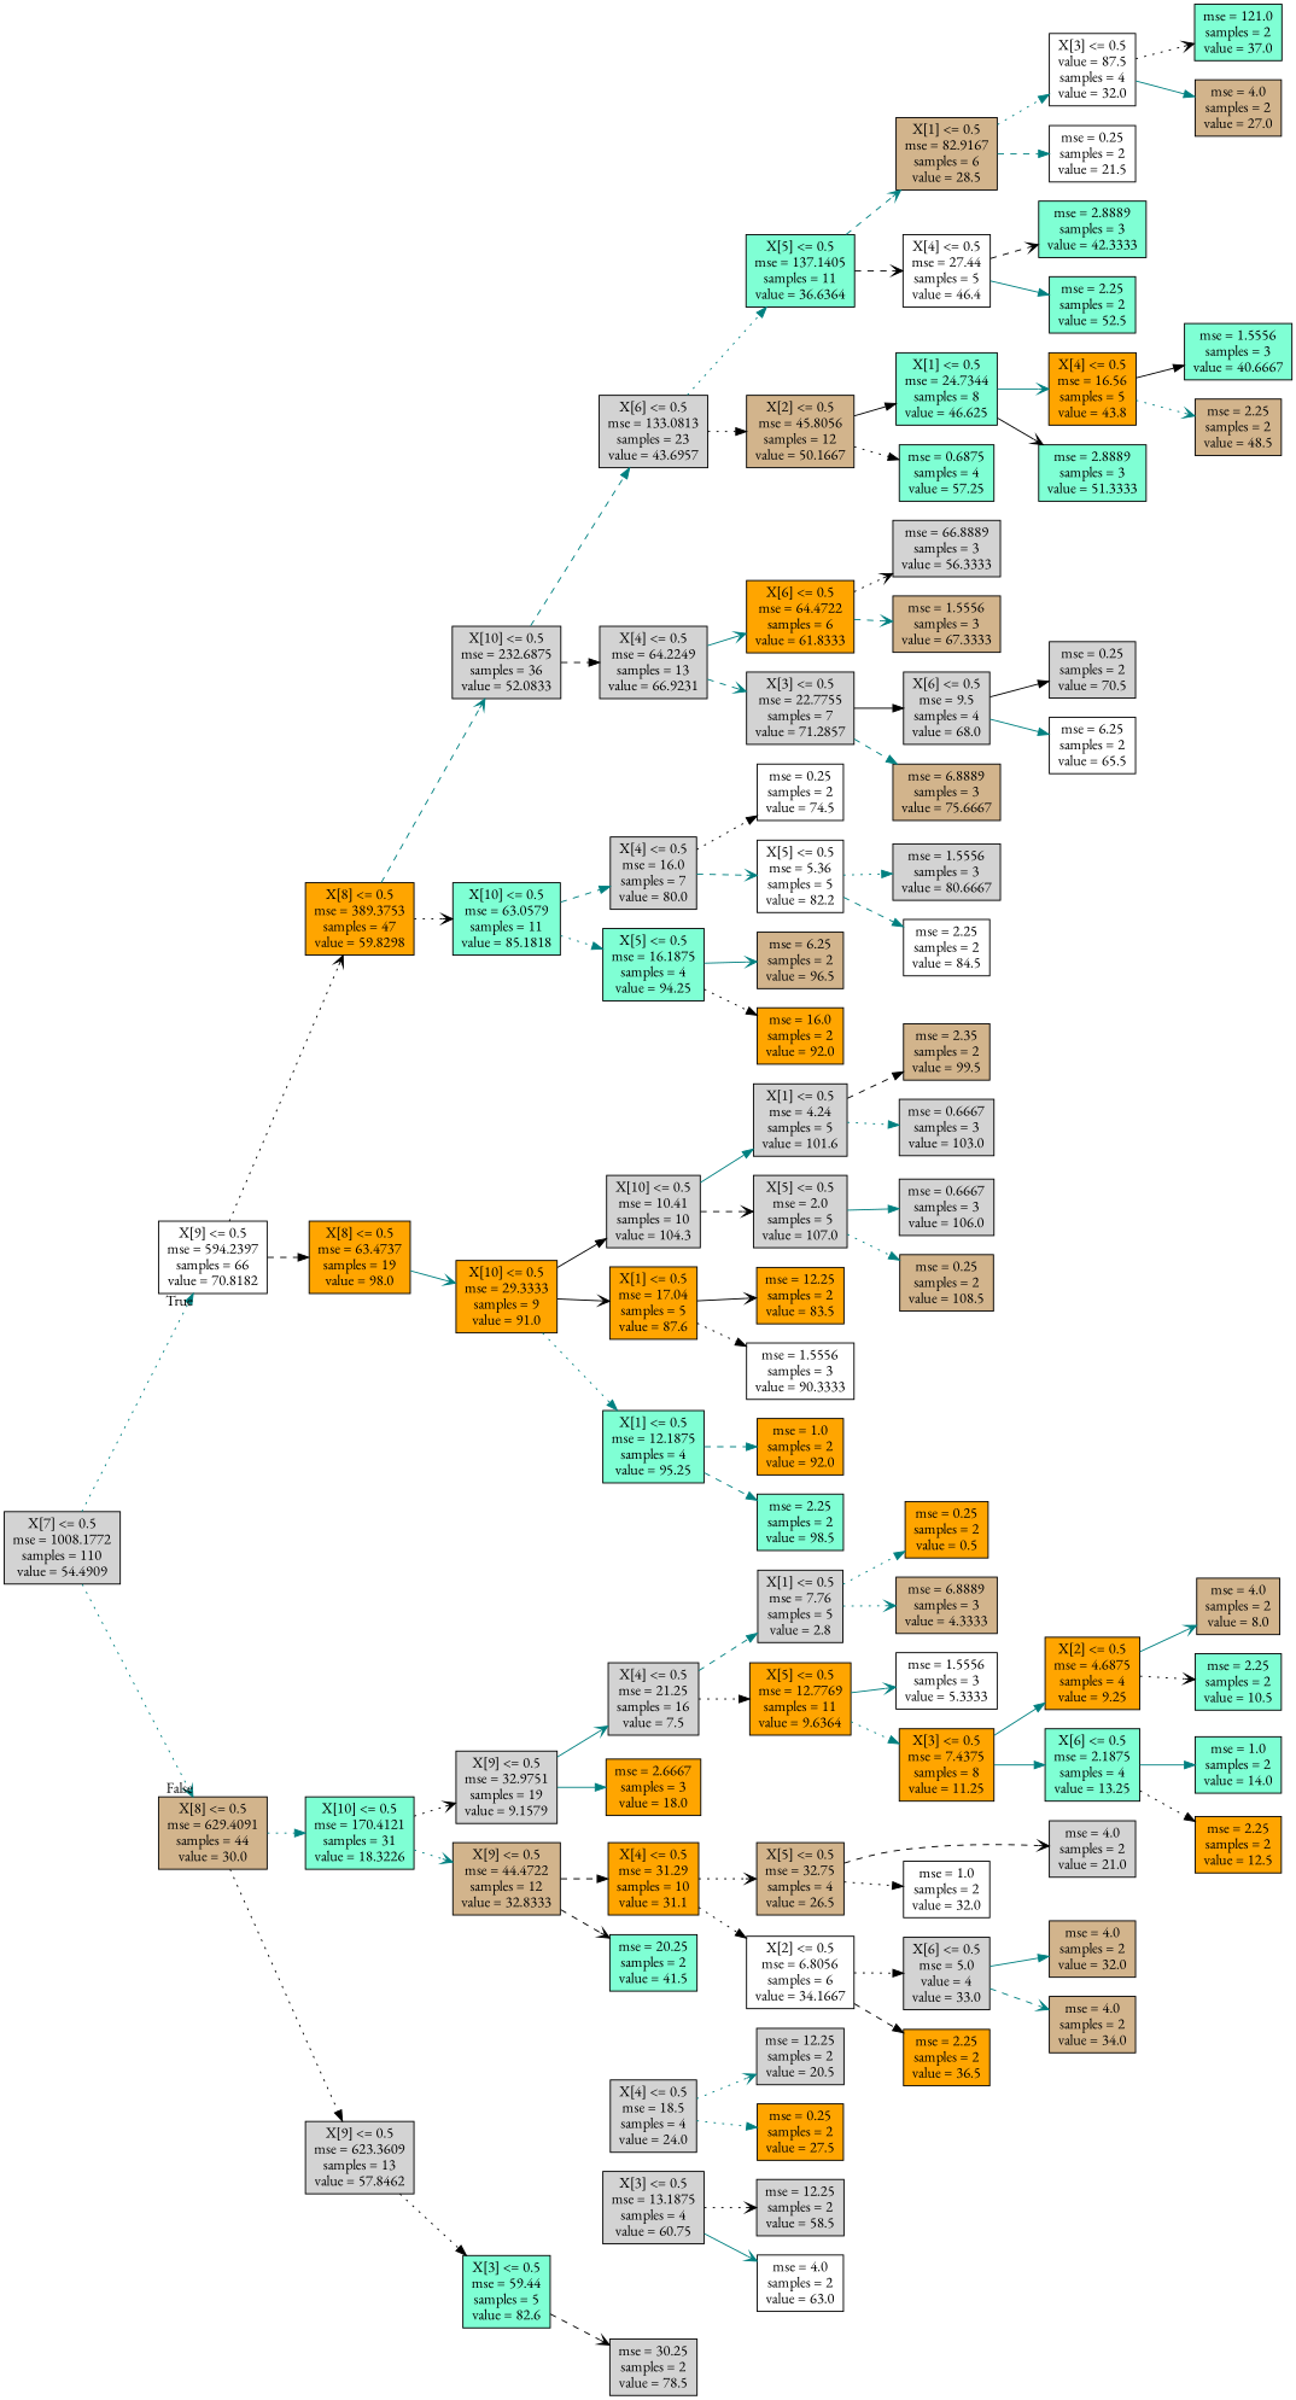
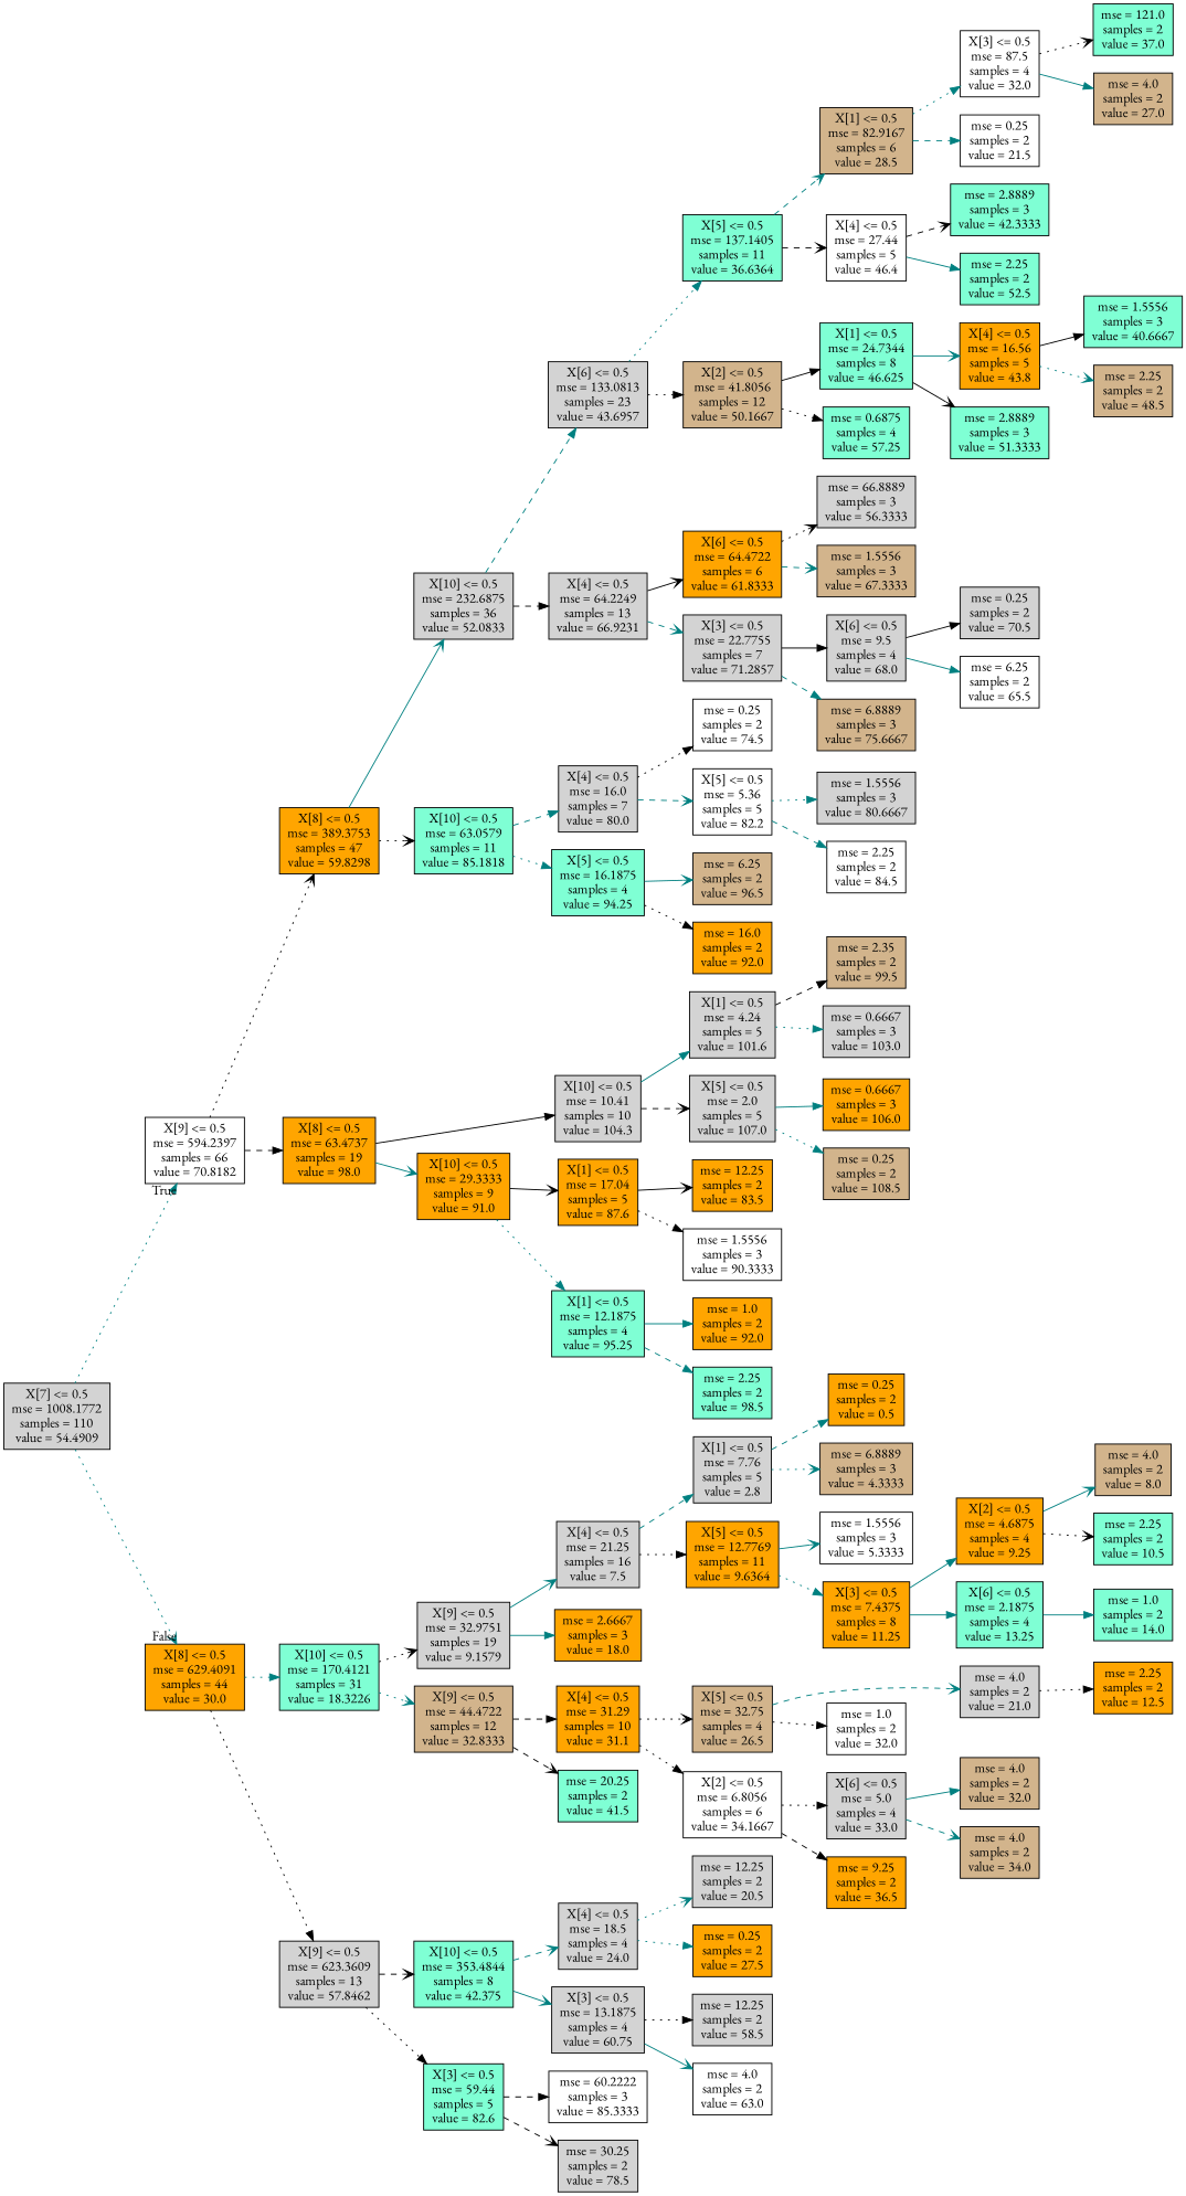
  digraph {
    fontname="EB Garamond"
    rankdir=LR
    node [fillcolor=lightgrey fontname="EB Garamond" shape=box style=filled]
    edge [arrowhead=normal color=teal fontname="EB Garamond" style=dotted]
    n1 [label="X[7] <= 0.5\nmse = 1008.1772\nsamples = 110\nvalue = 54.4909"]
    n2 [fillcolor=white label="X[9] <= 0.5\nmse = 594.2397\nsamples = 66\nvalue = 70.8182"]
-   n3 [fillcolor=tan label="X[8] <= 0.5\nmse = 629.4091\nsamples = 44\nvalue = 30.0"]
+   n3 [fillcolor=orange label="X[8] <= 0.5\nmse = 629.4091\nsamples = 44\nvalue = 30.0"]
    n4 [fillcolor=orange label="X[8] <= 0.5\nmse = 389.3753\nsamples = 47\nvalue = 59.8298"]
    n5 [fillcolor=orange label="X[8] <= 0.5\nmse = 63.4737\nsamples = 19\nvalue = 98.0"]
    n6 [fillcolor=aquamarine label="X[10] <= 0.5\nmse = 170.4121\nsamples = 31\nvalue = 18.3226"]
    n7 [label="X[9] <= 0.5\nmse = 623.3609\nsamples = 13\nvalue = 57.8462"]
    n8 [label="X[10] <= 0.5\nmse = 232.6875\nsamples = 36\nvalue = 52.0833"]
    n9 [fillcolor=aquamarine label="X[10] <= 0.5\nmse = 63.0579\nsamples = 11\nvalue = 85.1818"]
    n10 [fillcolor=orange label="X[10] <= 0.5\nmse = 29.3333\nsamples = 9\nvalue = 91.0"]
    n11 [label="X[10] <= 0.5\nmse = 10.41\nsamples = 10\nvalue = 104.3"]
    n12 [label="X[6] <= 0.5\nmse = 133.0813\nsamples = 23\nvalue = 43.6957"]
    n13 [label="X[4] <= 0.5\nmse = 64.2249\nsamples = 13\nvalue = 66.9231"]
    n14 [label="X[4] <= 0.5\nmse = 16.0\nsamples = 7\nvalue = 80.0"]
    n15 [fillcolor=aquamarine label="X[5] <= 0.5\nmse = 16.1875\nsamples = 4\nvalue = 94.25"]
    n16 [fillcolor=aquamarine label="X[5] <= 0.5\nmse = 137.1405\nsamples = 11\nvalue = 36.6364"]
-   n17 [fillcolor=tan label="X[2] <= 0.5\nmse = 45.8056\nsamples = 12\nvalue = 50.1667"]
+   n17 [fillcolor=tan label="X[2] <= 0.5\nmse = 41.8056\nsamples = 12\nvalue = 50.1667"]
    n18 [fillcolor=orange label="X[6] <= 0.5\nmse = 64.4722\nsamples = 6\nvalue = 61.8333"]
    n19 [label="X[3] <= 0.5\nmse = 22.7755\nsamples = 7\nvalue = 71.2857"]
    n20 [fillcolor=tan label="X[1] <= 0.5\nmse = 82.9167\nsamples = 6\nvalue = 28.5"]
    n21 [fillcolor=white label="X[4] <= 0.5\nmse = 27.44\nsamples = 5\nvalue = 46.4"]
    n22 [fillcolor=aquamarine label="X[1] <= 0.5\nmse = 24.7344\nsamples = 8\nvalue = 46.625"]
    n23 [fillcolor=aquamarine label="mse = 0.6875\nsamples = 4\nvalue = 57.25"]
-   n24 [fillcolor=white label="X[3] <= 0.5\nvalue = 87.5\nsamples = 4\nvalue = 32.0"]
+   n24 [fillcolor=white label="X[3] <= 0.5\nmse = 87.5\nsamples = 4\nvalue = 32.0"]
    n25 [fillcolor=white label="mse = 0.25\nsamples = 2\nvalue = 21.5"]
    n26 [fillcolor=aquamarine label="mse = 2.8889\nsamples = 3\nvalue = 42.3333"]
    n27 [fillcolor=aquamarine label="mse = 2.25\nsamples = 2\nvalue = 52.5"]
    n28 [fillcolor=aquamarine label="mse = 121.0\nsamples = 2\nvalue = 37.0"]
    n29 [fillcolor=tan label="mse = 4.0\nsamples = 2\nvalue = 27.0"]
    n30 [fillcolor=orange label="X[4] <= 0.5\nmse = 16.56\nsamples = 5\nvalue = 43.8"]
    n31 [fillcolor=aquamarine label="mse = 2.8889\nsamples = 3\nvalue = 51.3333"]
    n32 [fillcolor=aquamarine label="mse = 1.5556\nsamples = 3\nvalue = 40.6667"]
    n33 [fillcolor=tan label="mse = 2.25\nsamples = 2\nvalue = 48.5"]
    n34 [label="mse = 66.8889\nsamples = 3\nvalue = 56.3333"]
    n35 [fillcolor=tan label="mse = 1.5556\nsamples = 3\nvalue = 67.3333"]
    n36 [label="X[6] <= 0.5\nmse = 9.5\nsamples = 4\nvalue = 68.0"]
    n37 [fillcolor=tan label="mse = 6.8889\nsamples = 3\nvalue = 75.6667"]
    n38 [label="mse = 0.25\nsamples = 2\nvalue = 70.5"]
    n39 [fillcolor=white label="mse = 6.25\nsamples = 2\nvalue = 65.5"]
    n40 [fillcolor=white label="mse = 0.25\nsamples = 2\nvalue = 74.5"]
    n41 [fillcolor=white label="X[5] <= 0.5\nmse = 5.36\nsamples = 5\nvalue = 82.2"]
    n42 [fillcolor=tan label="mse = 6.25\nsamples = 2\nvalue = 96.5"]
    n43 [fillcolor=orange label="mse = 16.0\nsamples = 2\nvalue = 92.0"]
    n44 [label="mse = 1.5556\nsamples = 3\nvalue = 80.6667"]
    n45 [fillcolor=white label="mse = 2.25\nsamples = 2\nvalue = 84.5"]
    n46 [fillcolor=orange label="X[1] <= 0.5\nmse = 17.04\nsamples = 5\nvalue = 87.6"]
    n47 [fillcolor=aquamarine label="X[1] <= 0.5\nmse = 12.1875\nsamples = 4\nvalue = 95.25"]
    n48 [label="X[1] <= 0.5\nmse = 4.24\nsamples = 5\nvalue = 101.6"]
    n49 [label="X[5] <= 0.5\nmse = 2.0\nsamples = 5\nvalue = 107.0"]
    n50 [fillcolor=orange label="mse = 12.25\nsamples = 2\nvalue = 83.5"]
    n51 [fillcolor=white label="mse = 1.5556\nsamples = 3\nvalue = 90.3333"]
    n52 [fillcolor=orange label="mse = 1.0\nsamples = 2\nvalue = 92.0"]
    n53 [fillcolor=aquamarine label="mse = 2.25\nsamples = 2\nvalue = 98.5"]
    n54 [fillcolor=tan label="mse = 2.35\nsamples = 2\nvalue = 99.5"]
    n55 [label="mse = 0.6667\nsamples = 3\nvalue = 103.0"]
-   n56 [label="mse = 0.6667\nsamples = 3\nvalue = 106.0"]
+   n56 [fillcolor=orange label="mse = 0.6667\nsamples = 3\nvalue = 106.0"]
    n57 [fillcolor=tan label="mse = 0.25\nsamples = 2\nvalue = 108.5"]
    n58 [label="X[9] <= 0.5\nmse = 32.9751\nsamples = 19\nvalue = 9.1579"]
    n59 [fillcolor=tan label="X[9] <= 0.5\nmse = 44.4722\nsamples = 12\nvalue = 32.8333"]
+   n60 [fillcolor=aquamarine label="X[10] <= 0.5\nmse = 353.4844\nsamples = 8\nvalue = 42.375"]
    n61 [fillcolor=aquamarine label="X[3] <= 0.5\nmse = 59.44\nsamples = 5\nvalue = 82.6"]
    n62 [label="X[4] <= 0.5\nmse = 21.25\nsamples = 16\nvalue = 7.5"]
    n63 [fillcolor=orange label="mse = 2.6667\nsamples = 3\nvalue = 18.0"]
    n64 [fillcolor=orange label="X[4] <= 0.5\nmse = 31.29\nsamples = 10\nvalue = 31.1"]
    n65 [fillcolor=aquamarine label="mse = 20.25\nsamples = 2\nvalue = 41.5"]
    n66 [label="X[1] <= 0.5\nmse = 7.76\nsamples = 5\nvalue = 2.8"]
    n67 [fillcolor=orange label="X[5] <= 0.5\nmse = 12.7769\nsamples = 11\nvalue = 9.6364"]
    n68 [fillcolor=orange label="mse = 0.25\nsamples = 2\nvalue = 0.5"]
    n69 [fillcolor=tan label="mse = 6.8889\nsamples = 3\nvalue = 4.3333"]
    n70 [fillcolor=white label="mse = 1.5556\nsamples = 3\nvalue = 5.3333"]
    n71 [fillcolor=orange label="X[3] <= 0.5\nmse = 7.4375\nsamples = 8\nvalue = 11.25"]
    n72 [fillcolor=orange label="X[2] <= 0.5\nmse = 4.6875\nsamples = 4\nvalue = 9.25"]
    n73 [fillcolor=aquamarine label="X[6] <= 0.5\nmse = 2.1875\nsamples = 4\nvalue = 13.25"]
    n74 [fillcolor=tan label="mse = 4.0\nsamples = 2\nvalue = 8.0"]
    n75 [fillcolor=aquamarine label="mse = 2.25\nsamples = 2\nvalue = 10.5"]
    n76 [fillcolor=orange label="mse = 2.25\nsamples = 2\nvalue = 12.5"]
    n77 [fillcolor=aquamarine label="mse = 1.0\nsamples = 2\nvalue = 14.0"]
    n78 [fillcolor=tan label="X[5] <= 0.5\nmse = 32.75\nsamples = 4\nvalue = 26.5"]
    n79 [fillcolor=white label="X[2] <= 0.5\nmse = 6.8056\nsamples = 6\nvalue = 34.1667"]
    n80 [label="mse = 4.0\nsamples = 2\nvalue = 21.0"]
    n81 [fillcolor=white label="mse = 1.0\nsamples = 2\nvalue = 32.0"]
-   n82 [label="X[6] <= 0.5\nmse = 5.0\nvalue = 4\nvalue = 33.0"]
-   n83 [fillcolor=orange label="mse = 2.25\nsamples = 2\nvalue = 36.5"]
+   n82 [label="X[6] <= 0.5\nmse = 5.0\nsamples = 4\nvalue = 33.0"]
+   n83 [fillcolor=orange label="mse = 9.25\nsamples = 2\nvalue = 36.5"]
    n84 [fillcolor=tan label="mse = 4.0\nsamples = 2\nvalue = 32.0"]
    n85 [fillcolor=tan label="mse = 4.0\nsamples = 2\nvalue = 34.0"]
    n86 [label="X[4] <= 0.5\nmse = 18.5\nsamples = 4\nvalue = 24.0"]
    n87 [label="X[3] <= 0.5\nmse = 13.1875\nsamples = 4\nvalue = 60.75"]
+   n88 [fillcolor=white label="mse = 60.2222\nsamples = 3\nvalue = 85.3333"]
    n89 [label="mse = 30.25\nsamples = 2\nvalue = 78.5"]
    n90 [label="mse = 12.25\nsamples = 2\nvalue = 20.5"]
    n91 [fillcolor=orange label="mse = 0.25\nsamples = 2\nvalue = 27.5"]
    n92 [label="mse = 12.25\nsamples = 2\nvalue = 58.5"]
    n93 [fillcolor=white label="mse = 4.0\nsamples = 2\nvalue = 63.0"]
    n1 -> n2 [headlabel=True labelangle=45 labeldistance=2.5]
    n1 -> n3 [arrowhead=vee headlabel=False labelangle=-45 labeldistance=2.5]
    n2 -> n4 [arrowhead=vee color=black]
    n2 -> n5 [color=black style=dashed]
    n3 -> n6
    n3 -> n7 [color=black]
-   n4 -> n8 [arrowhead=vee style=dashed]
+   n4 -> n8 [arrowhead=vee style=solid]
    n4 -> n9 [arrowhead=vee color=black]
    n5 -> n10 [arrowhead=vee style=solid]
-   n10 -> n11 [color=black style=solid]
+   n5 -> n11 [color=black style=solid]
    n6 -> n58 [arrowhead=vee color=black]
    n6 -> n59 [arrowhead=vee]
+   n7 -> n60 [arrowhead=vee color=black style=dashed]
    n7 -> n61 [color=black]
    n8 -> n12 [style=dashed]
    n8 -> n13 [color=black style=dashed]
    n9 -> n14 [style=dashed]
    n9 -> n15
    n10 -> n46 [arrowhead=vee color=black style=solid]
    n10 -> n47
    n11 -> n48 [style=solid]
    n11 -> n49 [arrowhead=vee color=black style=dashed]
    n12 -> n16
    n12 -> n17 [color=black]
-   n13 -> n18 [arrowhead=vee style=solid]
+   n13 -> n18 [arrowhead=vee color=black style=solid]
    n13 -> n19 [arrowhead=vee style=dashed]
    n14 -> n40 [color=black]
    n14 -> n41 [arrowhead=vee style=dashed]
    n15 -> n42 [arrowhead=vee style=solid]
    n15 -> n43 [color=black]
    n16 -> n20 [arrowhead=vee style=dashed]
    n16 -> n21 [arrowhead=vee color=black style=dashed]
    n17 -> n22 [color=black style=solid]
    n17 -> n23 [color=black]
    n18 -> n34 [arrowhead=vee color=black]
    n18 -> n35 [arrowhead=vee style=dashed]
    n19 -> n36 [color=black style=solid]
    n19 -> n37 [style=dashed]
    n20 -> n24
    n20 -> n25 [style=dashed]
    n21 -> n26 [arrowhead=vee color=black style=dashed]
    n21 -> n27 [style=solid]
    n22 -> n30 [arrowhead=vee style=solid]
    n22 -> n31 [arrowhead=vee color=black style=solid]
    n24 -> n28 [arrowhead=vee color=black]
    n24 -> n29 [style=solid]
    n30 -> n32 [color=black style=solid]
    n30 -> n33 [arrowhead=vee]
    n36 -> n38 [color=black style=solid]
    n36 -> n39 [style=solid]
    n41 -> n44
    n41 -> n45 [style=dashed]
    n46 -> n50 [arrowhead=vee color=black style=solid]
    n46 -> n51 [color=black]
-   n47 -> n52 [style=dashed]
+   n47 -> n52 [style=solid]
    n47 -> n53 [style=dashed]
    n48 -> n54 [color=black style=dashed]
    n48 -> n55
    n49 -> n56 [style=solid]
    n49 -> n57
    n58 -> n62 [arrowhead=vee style=solid]
    n58 -> n63 [style=solid]
    n59 -> n64 [color=black style=dashed]
    n59 -> n65 [arrowhead=vee color=black style=dashed]
+   n60 -> n86 [arrowhead=vee style=dashed]
+   n60 -> n87 [arrowhead=vee style=solid]
+   n61 -> n88 [color=black style=dashed]
    n61 -> n89 [arrowhead=vee color=black style=dashed]
    n62 -> n66 [style=dashed]
    n62 -> n67 [color=black]
    n64 -> n78 [arrowhead=vee color=black]
    n64 -> n79 [color=black]
-   n66 -> n68
+   n66 -> n68 [style=dashed]
    n66 -> n69 [arrowhead=vee]
    n67 -> n70 [arrowhead=vee style=solid]
    n67 -> n71
    n71 -> n72 [style=solid]
    n71 -> n73 [style=solid]
    n72 -> n74 [arrowhead=vee style=solid]
    n72 -> n75 [arrowhead=vee color=black]
-   n73 -> n76 [color=black]
+   n80 -> n76 [color=black]
    n73 -> n77 [style=solid]
-   n78 -> n80 [arrowhead=vee color=black style=dashed]
+   n78 -> n80 [arrowhead=vee style=dashed]
    n78 -> n81 [color=black]
    n79 -> n82 [color=black]
    n79 -> n83 [color=black style=dashed]
    n82 -> n84 [style=solid]
    n82 -> n85 [arrowhead=vee style=dashed]
    n86 -> n90 [arrowhead=vee]
    n86 -> n91
-   n87 -> n92 [arrowhead=vee color=black]
+   n87 -> n92 [color=black]
    n87 -> n93 [arrowhead=vee style=solid]
  }
